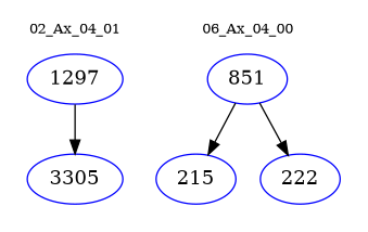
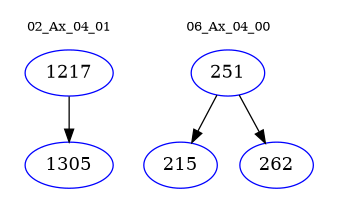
  digraph {
    node [color=blue]
    edge [color=black]
-   n1 [label=1297]
-   n2 [label=3305]
-   n3 [label=851]
+   n1 [label=1217]
+   n2 [label=1305]
+   n3 [label=251]
    n4 [label=215]
-   n5 [label=222]
+   n5 [label=262]
    subgraph cluster_1 {
      color=white
      fontsize=10
      label="02_Ax_04_01"
      n1
      n2
    }
    subgraph cluster_2 {
      color=white
      fontsize=10
      label="06_Ax_04_00"
      n3
      n4
      n5
    }
    n1 -> n2
    n3 -> n4
    n3 -> n5
  }
